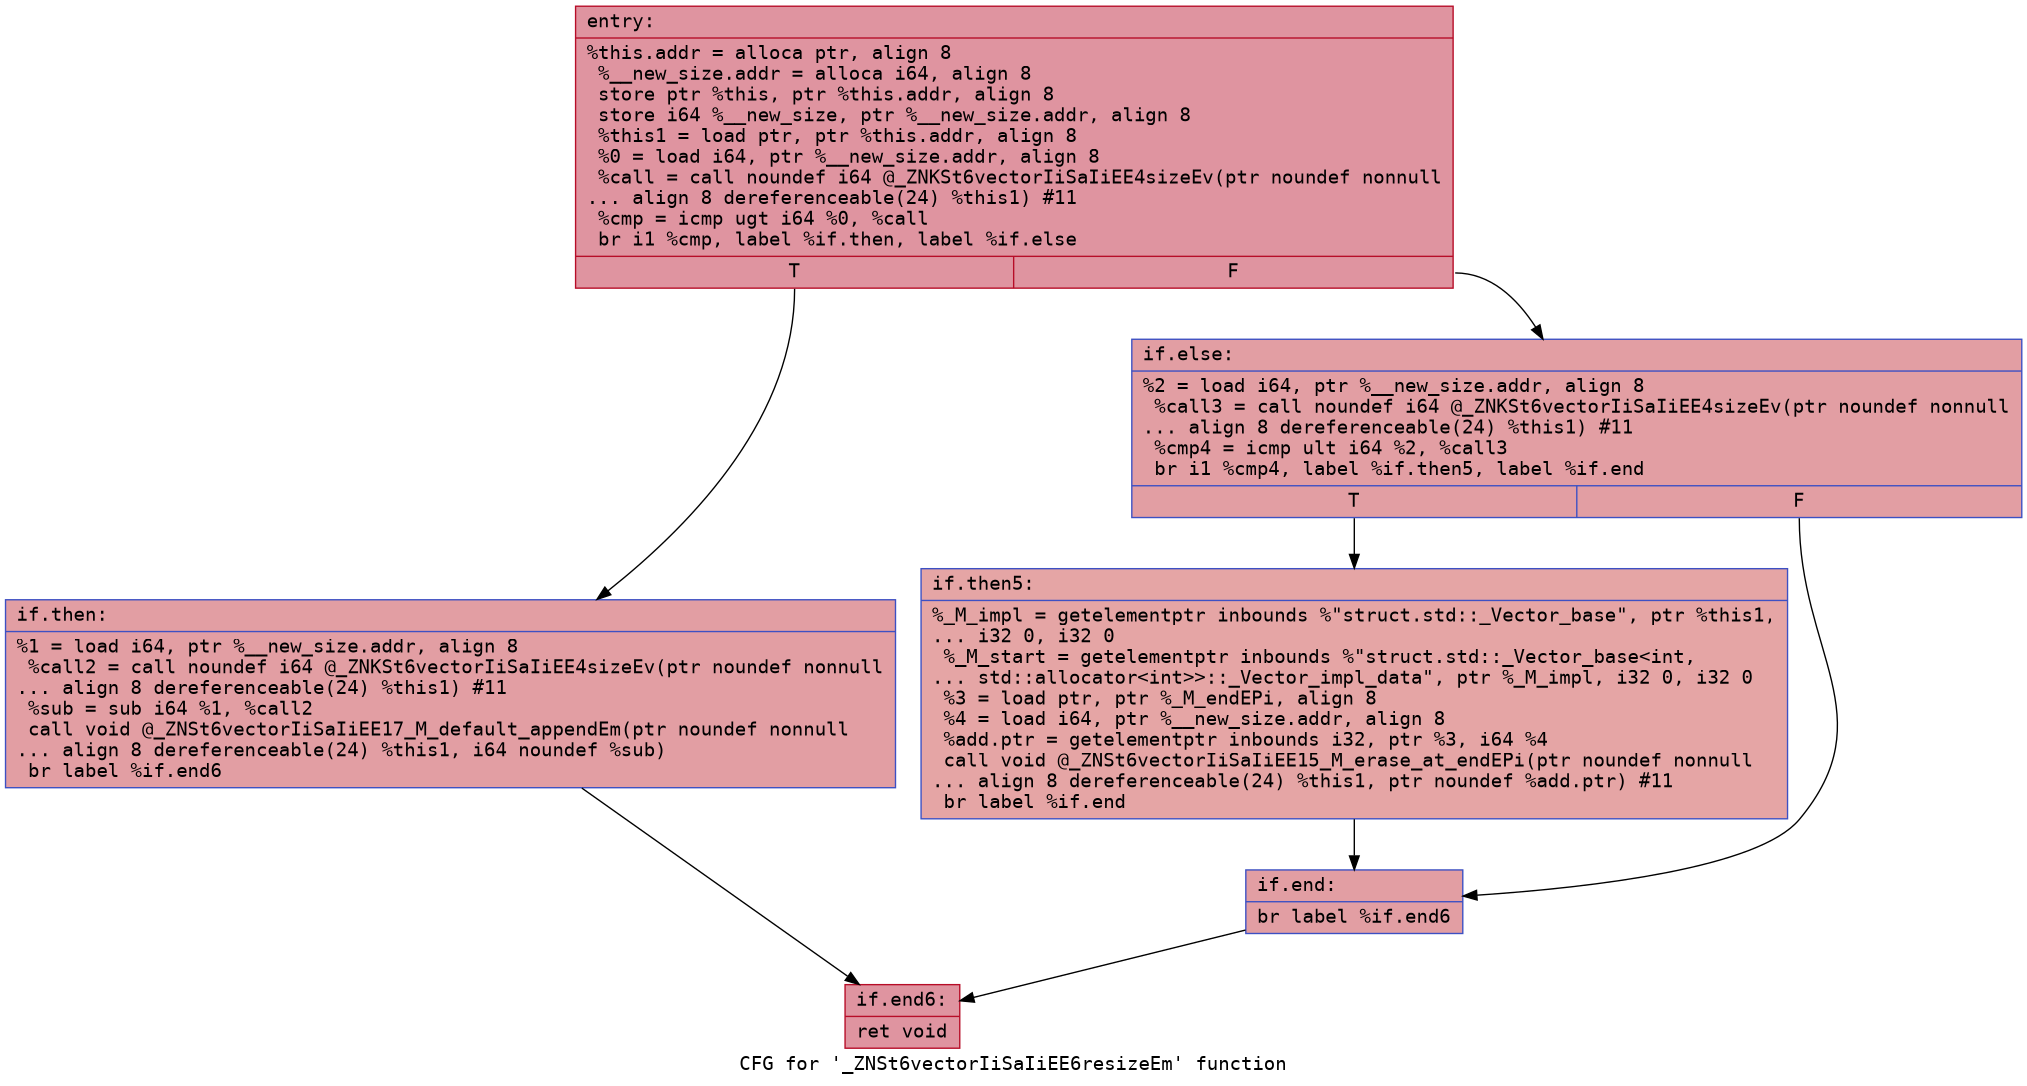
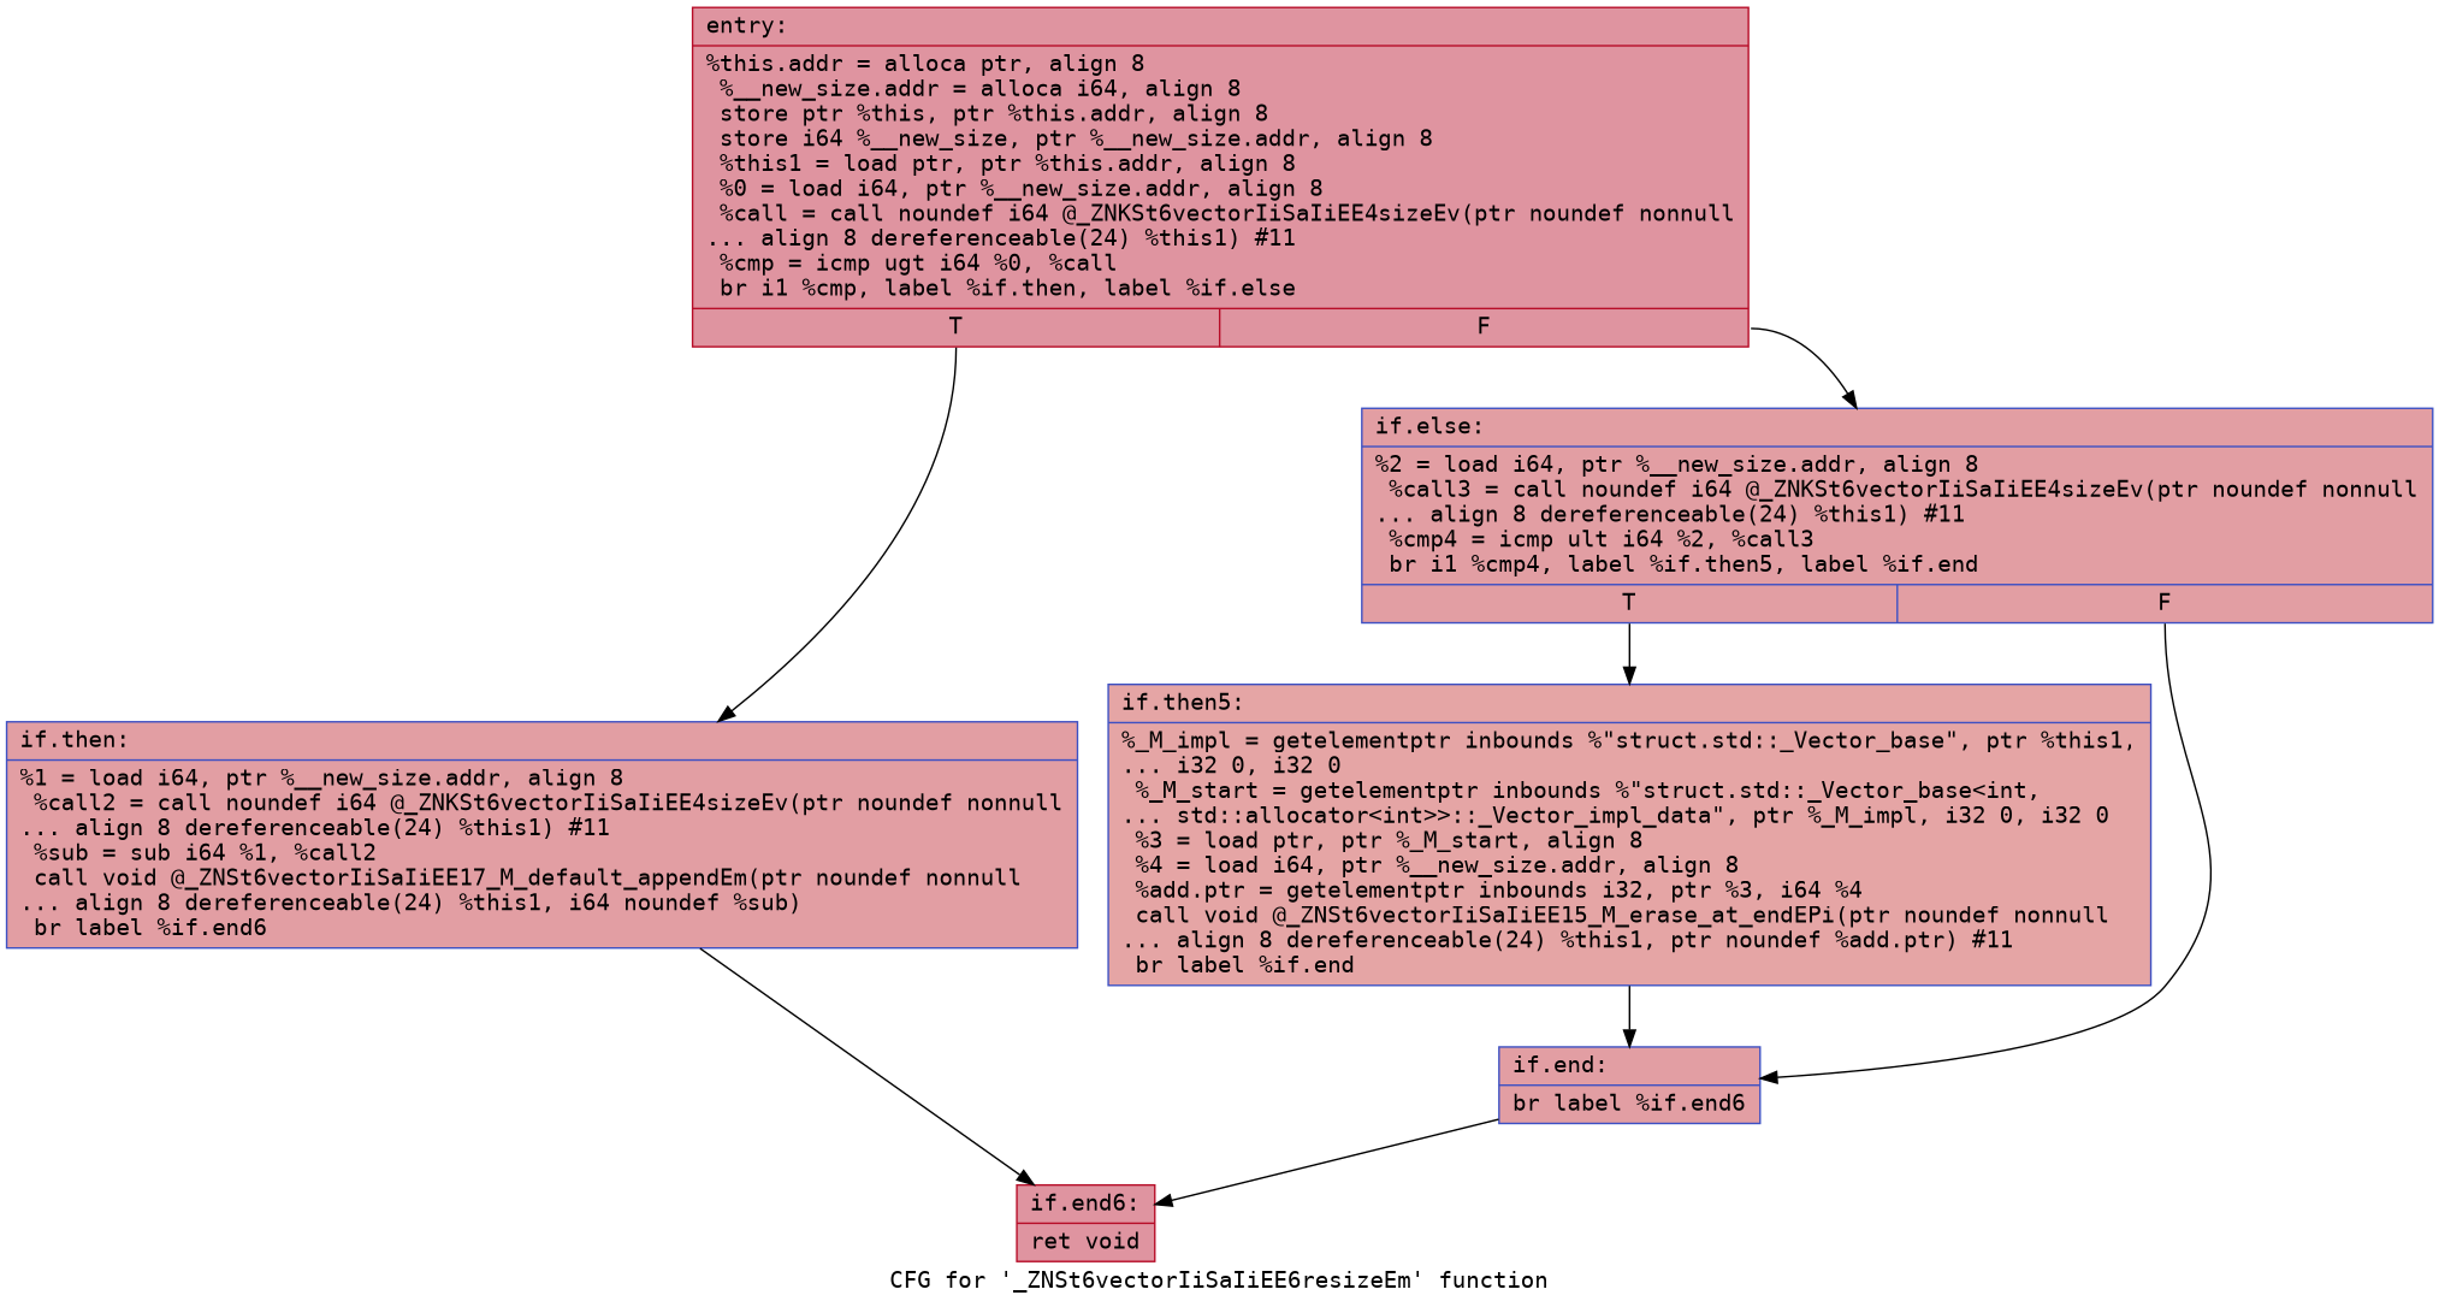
  digraph {
    label="CFG for '_ZNSt6vectorIiSaIiEE6resizeEm' function"
    fontname="DejaVu Sans Mono"
    node [color="#3d50c3ff" fillcolor="#be242e70" fontname="DejaVu Sans Mono" shape=record style=filled]
    edge [fontname="DejaVu Sans Mono"]
    n1 [color="#b70d28ff" fillcolor="#b70d2870" label="{entry:\l|  %this.addr = alloca ptr, align 8\l  %__new_size.addr = alloca i64, align 8\l  store ptr %this, ptr %this.addr, align 8\l  store i64 %__new_size, ptr %__new_size.addr, align 8\l  %this1 = load ptr, ptr %this.addr, align 8\l  %0 = load i64, ptr %__new_size.addr, align 8\l  %call = call noundef i64 @_ZNKSt6vectorIiSaIiEE4sizeEv(ptr noundef nonnull\l... align 8 dereferenceable(24) %this1) #11\l  %cmp = icmp ugt i64 %0, %call\l  br i1 %cmp, label %if.then, label %if.else\l|{<s0>T|<s1>F}}"]
    n2 [label="{if.then:\l|  %1 = load i64, ptr %__new_size.addr, align 8\l  %call2 = call noundef i64 @_ZNKSt6vectorIiSaIiEE4sizeEv(ptr noundef nonnull\l... align 8 dereferenceable(24) %this1) #11\l  %sub = sub i64 %1, %call2\l  call void @_ZNSt6vectorIiSaIiEE17_M_default_appendEm(ptr noundef nonnull\l... align 8 dereferenceable(24) %this1, i64 noundef %sub)\l  br label %if.end6\l}"]
    n3 [label="{if.else:\l|  %2 = load i64, ptr %__new_size.addr, align 8\l  %call3 = call noundef i64 @_ZNKSt6vectorIiSaIiEE4sizeEv(ptr noundef nonnull\l... align 8 dereferenceable(24) %this1) #11\l  %cmp4 = icmp ult i64 %2, %call3\l  br i1 %cmp4, label %if.then5, label %if.end\l|{<s0>T|<s1>F}}"]
    n4 [color="#b70d28ff" fillcolor="#b70d2870" label="{if.end6:\l|  ret void\l}"]
-   n5 [fillcolor="#c5333470" label="{if.then5:\l|  %_M_impl = getelementptr inbounds %\"struct.std::_Vector_base\", ptr %this1,\l... i32 0, i32 0\l  %_M_start = getelementptr inbounds %\"struct.std::_Vector_base\<int,\l... std::allocator\<int\>\>::_Vector_impl_data\", ptr %_M_impl, i32 0, i32 0\l  %3 = load ptr, ptr %_M_endEPi, align 8\l  %4 = load i64, ptr %__new_size.addr, align 8\l  %add.ptr = getelementptr inbounds i32, ptr %3, i64 %4\l  call void @_ZNSt6vectorIiSaIiEE15_M_erase_at_endEPi(ptr noundef nonnull\l... align 8 dereferenceable(24) %this1, ptr noundef %add.ptr) #11\l  br label %if.end\l}"]
+   n5 [fillcolor="#c5333470" label="{if.then5:\l|  %_M_impl = getelementptr inbounds %\"struct.std::_Vector_base\", ptr %this1,\l... i32 0, i32 0\l  %_M_start = getelementptr inbounds %\"struct.std::_Vector_base\<int,\l... std::allocator\<int\>\>::_Vector_impl_data\", ptr %_M_impl, i32 0, i32 0\l  %3 = load ptr, ptr %_M_start, align 8\l  %4 = load i64, ptr %__new_size.addr, align 8\l  %add.ptr = getelementptr inbounds i32, ptr %3, i64 %4\l  call void @_ZNSt6vectorIiSaIiEE15_M_erase_at_endEPi(ptr noundef nonnull\l... align 8 dereferenceable(24) %this1, ptr noundef %add.ptr) #11\l  br label %if.end\l}"]
    n6 [label="{if.end:\l|  br label %if.end6\l}"]
    n1 -> n2 [tailport=s0]
    n1 -> n3 [tailport=s1]
    n2 -> n4
    n3 -> n5 [tailport=s0]
    n3 -> n6 [tailport=s1]
    n5 -> n6
    n6 -> n4
  }
